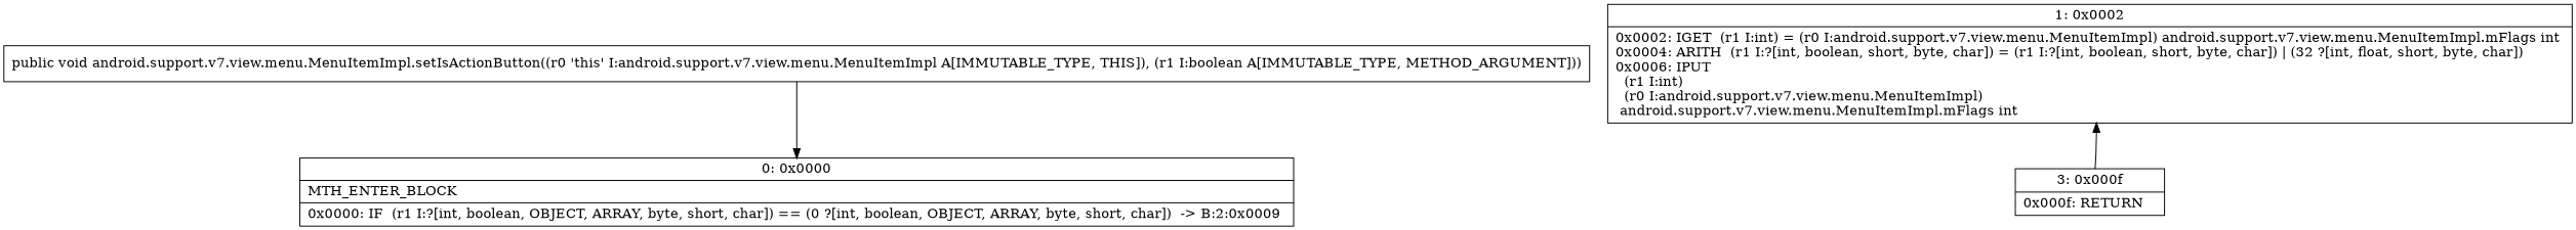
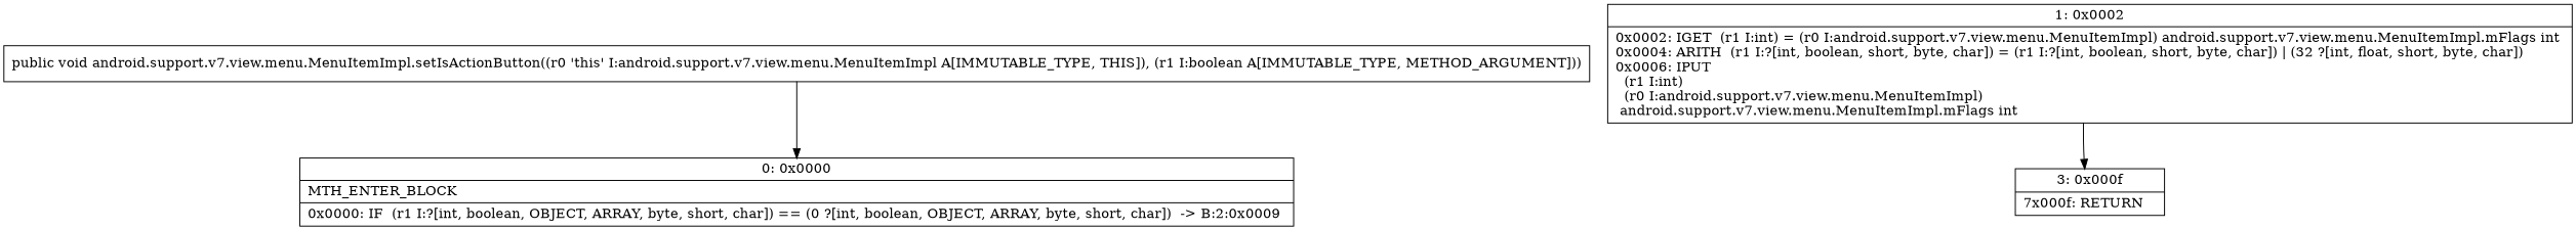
  digraph {
    node [shape=record]
    n1 [label="{0\:\ 0x0000|MTH_ENTER_BLOCK\l|0x0000: IF  (r1 I:?[int, boolean, OBJECT, ARRAY, byte, short, char]) == (0 ?[int, boolean, OBJECT, ARRAY, byte, short, char])  \-\> B:2:0x0009 \l}"]
    n2 [label="{1\:\ 0x0002|0x0002: IGET  (r1 I:int) = (r0 I:android.support.v7.view.menu.MenuItemImpl) android.support.v7.view.menu.MenuItemImpl.mFlags int \l0x0004: ARITH  (r1 I:?[int, boolean, short, byte, char]) = (r1 I:?[int, boolean, short, byte, char]) \| (32 ?[int, float, short, byte, char]) \l0x0006: IPUT  \l  (r1 I:int)\l  (r0 I:android.support.v7.view.menu.MenuItemImpl)\l android.support.v7.view.menu.MenuItemImpl.mFlags int \l}"]
-   n3 [label="{3\:\ 0x000f|0x000f: RETURN   \l}"]
+   n3 [label="{3\:\ 0x000f|7x000f: RETURN   \l}"]
    n4 [label="{public void android.support.v7.view.menu.MenuItemImpl.setIsActionButton((r0 'this' I:android.support.v7.view.menu.MenuItemImpl A[IMMUTABLE_TYPE, THIS]), (r1 I:boolean A[IMMUTABLE_TYPE, METHOD_ARGUMENT])) }"]
-   n3 -> n2
+   n2 -> n3
    n4 -> n1
  }
